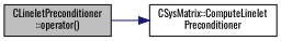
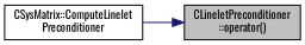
  digraph {
    rankdir=LR
    fontname=Oswald
    node [color=black fontname=Oswald fontsize=10 shape=record style=filled]
    n1 [fillcolor=grey75 fontcolor=black height=0.2 label="CLineletPreconditioner\l::operator()" width=0.4]
    n2 [fillcolor=white height=0.2 label="CSysMatrix::ComputeLinelet\lPreconditioner" width=0.4]
-   n1 -> n2 [color=midnightblue fontname=Oswald fontsize=10 labelfontname=Helvetica labelfontsize=10 style=solid]
+   n2 -> n1 [color=midnightblue fontname=Oswald fontsize=10 labelfontname=Helvetica labelfontsize=10 style=solid]
  }
